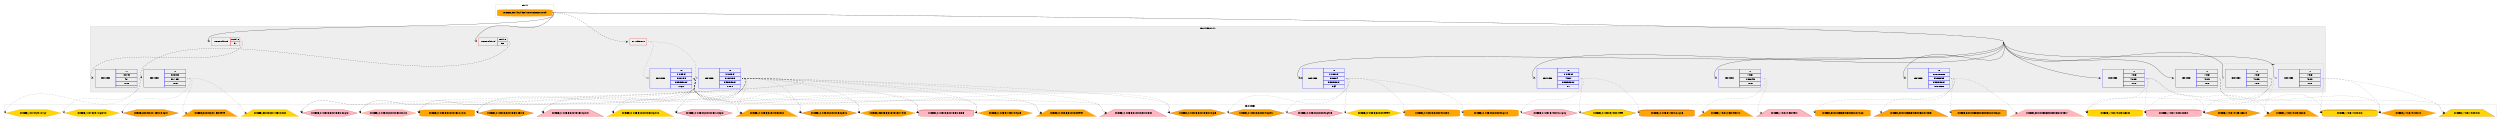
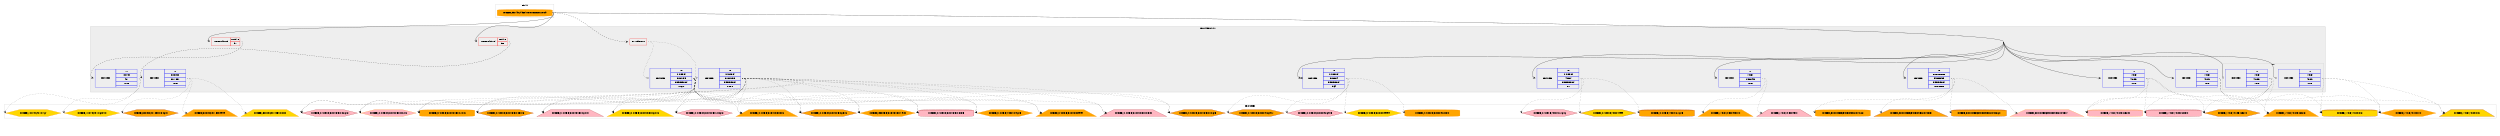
  digraph {
    compound=true
    concentrate=true
    fontname=Helvetica
    fontsize=10
    newrank=true
    rankdir=TB
    ranksep=1.5
    node [color=darkorange fillcolor=orange fontname=Helvetica fontsize=10 shape=hexagon style=filled]
    edge [arrowhead=vee headport=w style=dotted tailport=e weight=100]
    n1 [label="portage://dev-libs/hidapi-0.8.0_rc1_p20140719" shape=cylinder width=4]
    n2 [color=blue label=<<TABLE BORDER="0" CELLBORDER="1" CELLSPACING="0" CELLPADDING="4" WIDTH="220"><TR><TD ROWSPAN="6" CELLPADDING="30">pack_dep</TD></TR><TR><TD WIDTH="110">no</TD></TR><TR><TD>sys-devel</TD></TR><TR><TD>automake</TD></TR><TR><TD>greaterequal</TD></TR><TR><TD>1.16.1</TD></TR></TABLE>> shape=none fillcolor="" style=""]
    n3 [color=blue label=<<TABLE BORDER="0" CELLBORDER="1" CELLSPACING="0" CELLPADDING="4" WIDTH="220"><TR><TD ROWSPAN="6" CELLPADDING="30">pack_dep</TD></TR><TR><TD WIDTH="110">no</TD></TR><TR><TD>sys-devel</TD></TR><TR><TD>automake</TD></TR><TR><TD>greaterequal</TD></TR><TR><TD>1.15.1</TD></TR></TABLE>> shape=none fillcolor="" style=""]
    n4 [color=red label=<<TABLE BORDER="0" CELLBORDER="1" CELLSPACING="0" CELLPADDING="4"><TR><TD CELLPADDING="10">any_of_group</TD></TR></TABLE>> shape=none fillcolor="" style=""]
    n5 [color=blue label=<<TABLE BORDER="0" CELLBORDER="1" CELLSPACING="0" CELLPADDING="4" WIDTH="220"><TR><TD ROWSPAN="6" CELLPADDING="30">pack_dep</TD></TR><TR><TD WIDTH="110">no</TD></TR><TR><TD>app-doc</TD></TR><TR><TD>doxygen</TD></TR><TR><TD>none</TD></TR><TR><TD></TD></TR></TABLE>> shape=none fillcolor="" style=""]
    n6 [color=red label=<<TABLE BORDER="0" CELLBORDER="1" CELLSPACING="0" CELLPADDING="4"><TR><TD ROWSPAN="3" CELLPADDING="10">use_conditional</TD></TR><TR><TD>positive</TD></TR><TR><TD>doc</TD></TR></TABLE>> shape=none fillcolor="" style=""]
    n7 [color=blue label=<<TABLE BORDER="0" CELLBORDER="1" CELLSPACING="0" CELLPADDING="4" WIDTH="220"><TR><TD ROWSPAN="6" CELLPADDING="30">pack_dep</TD></TR><TR><TD WIDTH="110">no</TD></TR><TR><TD>x11-libs</TD></TR><TR><TD>fox</TD></TR><TR><TD>none</TD></TR><TR><TD></TD></TR></TABLE>> shape=none fillcolor="" style=""]
    n8 [color=red label=<<TABLE BORDER="0" CELLBORDER="1" CELLSPACING="0" CELLPADDING="4"><TR><TD ROWSPAN="3" CELLPADDING="10">use_conditional</TD></TR><TR><TD>positive</TD></TR><TR><TD>fox</TD></TR></TABLE>> shape=none fillcolor="" style=""]
    n9 [color=blue label=<<TABLE BORDER="0" CELLBORDER="1" CELLSPACING="0" CELLPADDING="4" WIDTH="220"><TR><TD ROWSPAN="6" CELLPADDING="30">pack_dep</TD></TR><TR><TD WIDTH="110">no</TD></TR><TR><TD>app-portage</TD></TR><TR><TD>elt-patches</TD></TR><TR><TD>greaterequal</TD></TR><TR><TD>20170815</TD></TR></TABLE>> shape=none fillcolor="" style=""]
    n10 [color=blue label=<<TABLE BORDER="0" CELLBORDER="1" CELLSPACING="0" CELLPADDING="4" WIDTH="220"><TR><TD ROWSPAN="6" CELLPADDING="30">pack_dep</TD></TR><TR><TD WIDTH="110">no</TD></TR><TR><TD>sys-devel</TD></TR><TR><TD>autoconf</TD></TR><TR><TD>greaterequal</TD></TR><TR><TD>2.69</TD></TR></TABLE>> shape=none fillcolor="" style=""]
    n11 [color=blue label=<<TABLE BORDER="0" CELLBORDER="1" CELLSPACING="0" CELLPADDING="4" WIDTH="220"><TR><TD ROWSPAN="6" CELLPADDING="30">pack_dep</TD></TR><TR><TD WIDTH="110">no</TD></TR><TR><TD>sys-devel</TD></TR><TR><TD>libtool</TD></TR><TR><TD>greaterequal</TD></TR><TR><TD>2.4</TD></TR></TABLE>> shape=none fillcolor="" style=""]
    n12 [color=blue label=<<TABLE BORDER="0" CELLBORDER="1" CELLSPACING="0" CELLPADDING="4" WIDTH="220"><TR><TD ROWSPAN="6" CELLPADDING="30">pack_dep</TD></TR><TR><TD WIDTH="110">no</TD></TR><TR><TD>virtual</TD></TR><TR><TD>libudev</TD></TR><TR><TD>none</TD></TR><TR><TD></TD></TR></TABLE>> shape=none fillcolor="" style=""]
    n13 [color=blue label=<<TABLE BORDER="0" CELLBORDER="1" CELLSPACING="0" CELLPADDING="4" WIDTH="220"><TR><TD ROWSPAN="6" CELLPADDING="30">pack_dep</TD></TR><TR><TD WIDTH="110">no</TD></TR><TR><TD>virtual</TD></TR><TR><TD>libusb</TD></TR><TR><TD>none</TD></TR><TR><TD></TD></TR></TABLE>> shape=none fillcolor="" style=""]
    n14 [color=blue label=<<TABLE BORDER="0" CELLBORDER="1" CELLSPACING="0" CELLPADDING="4" WIDTH="220"><TR><TD ROWSPAN="6" CELLPADDING="30">pack_dep</TD></TR><TR><TD WIDTH="110">no</TD></TR><TR><TD>virtual</TD></TR><TR><TD>pkgconfig</TD></TR><TR><TD>none</TD></TR><TR><TD></TD></TR></TABLE>> shape=none fillcolor="" style=""]
    n15 [color=blue label=<<TABLE BORDER="0" CELLBORDER="1" CELLSPACING="0" CELLPADDING="4" WIDTH="220"><TR><TD ROWSPAN="6" CELLPADDING="30">pack_dep</TD></TR><TR><TD WIDTH="110">no</TD></TR><TR><TD>virtual</TD></TR><TR><TD>libudev</TD></TR><TR><TD>none</TD></TR><TR><TD></TD></TR></TABLE>> shape=none fillcolor="" style=""]
    n16 [color=blue label=<<TABLE BORDER="0" CELLBORDER="1" CELLSPACING="0" CELLPADDING="4" WIDTH="220"><TR><TD ROWSPAN="6" CELLPADDING="30">pack_dep</TD></TR><TR><TD WIDTH="110">no</TD></TR><TR><TD>virtual</TD></TR><TR><TD>libusb</TD></TR><TR><TD>none</TD></TR><TR><TD></TD></TR></TABLE>> shape=none fillcolor="" style=""]
    n17 [label="portage://sys-devel/automake-9999" shape=trapezium width=4]
    n18 [label="portage://sys-devel/hidapi-1.9.6-r5" width=4]
    n19 [color=brown fillcolor=lightpink label="portage://sys-devel/automake-1.8.5-r5" shape=cylinder width=4]
    n20 [label="portage://dep-devel/automake-1.7.9-r3" width=4]
    n21 [color=brown label="portage://sys-devel/automake-1.6.3-r2" width=4]
    n22 [label="portage://sys-devel/automake-1.5-r2" shape=trapezium width=4]
    n23 [color=brown fillcolor=lightpink label="portage://sys-devel/automake-1.4_p6-r2" width=4]
    n24 [fillcolor=gold label="portage://sys-devel/automake-1.16.1-r2" shape=trapezium width=4]
    n25 [color=brown fillcolor=lightpink label="portage://sys-devel/automake-1.16.1-r1" shape=trapezium width=4]
    n26 [color=brown label="portage://sys-devel/automake-1.15.1-r2" width=4]
    n27 [label="portage://sys-devel/automake-1.14.1-r2" shape=cylinder width=4]
    n28 [fillcolor=lightpink label="portage://sys-devel/automake-1.13.4-r2" width=4]
    n29 [color=brown fillcolor=lightpink label="portage://sys-devel/automake-1.12.6-r2" width=4]
    n30 [color=brown label="portage://sys-devel/automake-1.11.6-r3" width=4]
    n31 [color=brown fillcolor=lightpink label="portage://sys-devel/automake-1.10.3-r3" shape=trapezium width=4]
    n32 [label="portage://app-doc/doxygen-9999" shape=trapezium width=4]
    n33 [color=brown label="portage://app-doc/doxygen-1.8.16-r1" width=4]
    n34 [fillcolor=gold label="portage://app-doc/doxygen-1.8.15" shape=trapezium width=4]
    n35 [fillcolor=gold label="portage://x11-libs/fox-1.7.67" width=4]
    n36 [fillcolor=gold label="portage://x11-libs/fox-1.6.57-r1" width=4]
    n37 [color=brown label="portage://app-portage/elt-patches-20170826.1" shape=cylinder width=4]
    n38 [color=brown label="portage://app-portage/elt-patches-20170815" shape=trapezium width=4]
    n39 [label="portage://app-portage/elt-patches-20170422" shape=cylinder width=4]
    n40 [fillcolor=lightpink label="portage://app-portage/elt-patches-20170317" shape=trapezium width=4]
    n41 [fillcolor=gold label="portage://sys-devel/autoconf-9999" width=4]
    n42 [color=brown fillcolor=lightpink label="portage://sys-devel/autoconf-2.69-r5" width=4]
    n43 [color=brown label="portage://sys-devel/autoconf-2.69-r4" width=4]
-   n44 [label="portage://sys-devel/autoconf-2.64-r1" shape=cylinder width=4]
    n45 [label="portage://sys-devel/autoconf-2.13-r1" shape=cylinder width=4]
    n46 [color=brown fillcolor=gold label="portage://sys-devel/libtool-9999" width=4]
    n47 [color=brown fillcolor=lightpink label="portage://sys-devel/libtool-2.4.6-r6" width=4]
    n48 [color=brown label="portage://sys-devel/libtool-2.4.6-r3" shape=cylinder width=4]
-   n49 [fillcolor=gold label="portage://virtual/libudev-232-r3" shape=cylinder width=4]
+   n49 [fillcolor=lightpink label="portage://virtual/libudev-232-r3" shape=cylinder width=4]
    n50 [label="portage://virtual/libudev-232-r2" shape=trapezium width=4]
    n51 [color=brown label="portage://virtual/libudev-232-r1" width=4]
    n52 [color=brown fillcolor=lightpink label="portage://virtual/libudev-215-r1" shape=cylinder width=4]
    n53 [color=brown fillcolor=gold label="portage://virtual/libusb-1-r2" shape=trapezium width=4]
    n54 [label="portage://virtual/libusb-1-r1" width=4]
    n55 [color=brown fillcolor=gold label="portage://virtual/libusb-0-r2" shape=cylinder width=4]
    n56 [color=brown fillcolor=lightpink label="portage://virtual/pkgconfig-1" shape=trapezium width=4]
    n57 [label="portage://virtual/pkgconfig-0-r1" shape=trapezium width=4]
    subgraph cluster_1 {
      color=gray
      label=<<i>dependencies</i>>
      subgraph cluster_2 {
        color=gray
        fillcolor="#eeeeee"
        label=<<i>compile</i>>
        style=filled
        subgraph sub_3 {
          color=gray
          fillcolor="#eeeeee"
          label=<<i>compile</i>>
          style=filled
          n4
          subgraph sub_4 {
            color=gray
            fillcolor="#eeeeee"
            label=<<i>compile</i>>
            style=filled
            n2
          }
          subgraph sub_5 {
            color=gray
            fillcolor="#eeeeee"
            label=<<i>compile</i>>
            style=filled
            n3
          }
        }
        subgraph sub_6 {
          color=gray
          fillcolor="#eeeeee"
          label=<<i>compile</i>>
          style=filled
          n6
          subgraph sub_7 {
            color=gray
            fillcolor="#eeeeee"
            label=<<i>compile</i>>
            style=filled
            n5
          }
        }
        subgraph sub_8 {
          color=gray
          fillcolor="#eeeeee"
          label=<<i>compile</i>>
          style=filled
          n8
          subgraph sub_9 {
            color=gray
            fillcolor="#eeeeee"
            label=<<i>compile</i>>
            style=filled
            n7
          }
        }
        subgraph sub_10 {
          color=gray
          fillcolor="#eeeeee"
          label=<<i>compile</i>>
          style=filled
          n9
        }
        subgraph sub_11 {
          color=gray
          fillcolor="#eeeeee"
          label=<<i>compile</i>>
          style=filled
          n10
        }
        subgraph sub_12 {
          color=gray
          fillcolor="#eeeeee"
          label=<<i>compile</i>>
          style=filled
          n11
        }
        subgraph sub_13 {
          color=gray
          fillcolor="#eeeeee"
          label=<<i>compile</i>>
          style=filled
          n12
        }
        subgraph sub_14 {
          color=gray
          fillcolor="#eeeeee"
          label=<<i>compile</i>>
          style=filled
          n13
        }
        subgraph sub_15 {
          color=gray
          fillcolor="#eeeeee"
          label=<<i>compile</i>>
          style=filled
          n14
        }
      }
      subgraph cluster_16 {
        color=gray
        fillcolor="#eeeeee"
        label=<<i>compile and run</i>>
        style=filled
      }
      subgraph cluster_17 {
        color=gray
        fillcolor="#eeeeee"
        label=<<i>run</i>>
        style=filled
        subgraph sub_18 {
          color=gray
          fillcolor="#eeeeee"
          label=<<i>run</i>>
          style=filled
          n15
        }
        subgraph sub_19 {
          color=gray
          fillcolor="#eeeeee"
          label=<<i>run</i>>
          style=filled
          n16
        }
      }
    }
    subgraph cluster_20 {
      color=gray
      label=<<i>ebuild</i>>
      n1
    }
    subgraph cluster_21 {
      color=gray
      label=<<i>candidates</i>>
      rank=same
      subgraph sub_22 {
        color=black
        label=<<i>candidates</i>>
        nodesep=1
        rank=same
        n17
        n18
        n19
        n20
        n21
        n22
        n23
        n24
        n25
        n26
        n27
        n28
        n29
        n30
        n31
      }
      subgraph sub_23 {
        color=black
        label=<<i>candidates</i>>
        nodesep=1
        rank=same
        n17
        n18
        n19
        n20
        n21
        n22
        n23
        n24
        n25
        n26
        n27
        n28
        n29
        n30
        n31
      }
      subgraph sub_24 {
        color=black
        label=<<i>candidates</i>>
        nodesep=1
        rank=same
        n32
        n33
        n34
      }
      subgraph sub_25 {
        color=black
        label=<<i>candidates</i>>
        nodesep=1
        rank=same
        n35
        n36
      }
      subgraph sub_26 {
        color=black
        label=<<i>candidates</i>>
        nodesep=1
        rank=same
        n37
        n38
        n39
        n40
      }
      subgraph sub_27 {
        color=black
        label=<<i>candidates</i>>
        nodesep=1
        rank=same
        n41
        n42
        n43
-       n44
        n45
      }
      subgraph sub_28 {
        color=black
        label=<<i>candidates</i>>
        nodesep=1
        rank=same
        n46
        n47
        n48
      }
      subgraph sub_29 {
        color=black
        label=<<i>candidates</i>>
        nodesep=1
        rank=same
        n49
        n50
        n51
        n52
      }
      subgraph sub_30 {
        color=black
        label=<<i>candidates</i>>
        nodesep=1
        rank=same
        n53
        n54
        n55
      }
      subgraph sub_31 {
        color=black
        label=<<i>candidates</i>>
        nodesep=1
        rank=same
        n56
        n57
      }
      subgraph sub_32 {
        color=black
        label=<<i>candidates</i>>
        nodesep=1
        rank=same
        n49
        n50
        n51
        n52
      }
      subgraph sub_33 {
        color=black
        label=<<i>candidates</i>>
        nodesep=1
        rank=same
        n53
        n54
        n55
      }
    }
    n1 -> n4 [style=dashed weight=20]
    n1 -> n6 [style=solid weight=20]
    n1 -> n8 [style=solid weight=20]
    n1 -> n9 [style=solid weight=20]
    n1 -> n10 [style=solid weight=20]
    n1 -> n11 [style=solid weight=20]
    n1 -> n12 [style=solid weight=20]
    n1 -> n13 [style=solid weight=20]
    n1 -> n14 [style=solid weight=20]
    n1 -> n15 [arrowhead=odot style=solid weight=20]
    n1 -> n16 [arrowhead=odot style=solid weight=20]
    n2 -> n17
    n2 -> n18
    n2 -> n19
    n2 -> n20
    n2 -> n21
    n2 -> n22
    n2 -> n23
    n2 -> n24
    n2 -> n25
    n2 -> n26
    n2 -> n27
    n2 -> n28
    n2 -> n29
    n2 -> n30
    n2 -> n31
    n3 -> n17
    n3 -> n18
    n3 -> n19
    n3 -> n20
    n3 -> n21
    n3 -> n22
    n3 -> n23
    n3 -> n24
    n3 -> n25
    n3 -> n26
    n3 -> n27
    n3 -> n28
    n3 -> n29
    n3 -> n30
    n3 -> n31
    n4 -> n2 [arrowhead=oinv weight=20]
    n4 -> n3 [arrowhead=oinv weight=20]
    n5 -> n32
    n5 -> n33
    n5 -> n34
    n6 -> n5 [style=dashed weight=20]
    n7 -> n35
    n7 -> n36
    n8 -> n7 [style=dashed weight=20]
    n9 -> n37
    n9 -> n38
    n9 -> n39
    n9 -> n40
    n10 -> n41
    n10 -> n42
    n10 -> n43
-   n10 -> n44
    n10 -> n45
    n11 -> n46
    n11 -> n47
    n11 -> n48
    n12 -> n49
    n12 -> n50
    n12 -> n51
    n12 -> n52
    n13 -> n53
    n13 -> n54
    n13 -> n55
    n14 -> n56
    n14 -> n57
    n15 -> n49
    n15 -> n50
    n15 -> n51
    n15 -> n52
    n16 -> n53
    n16 -> n54
    n16 -> n55
  }
